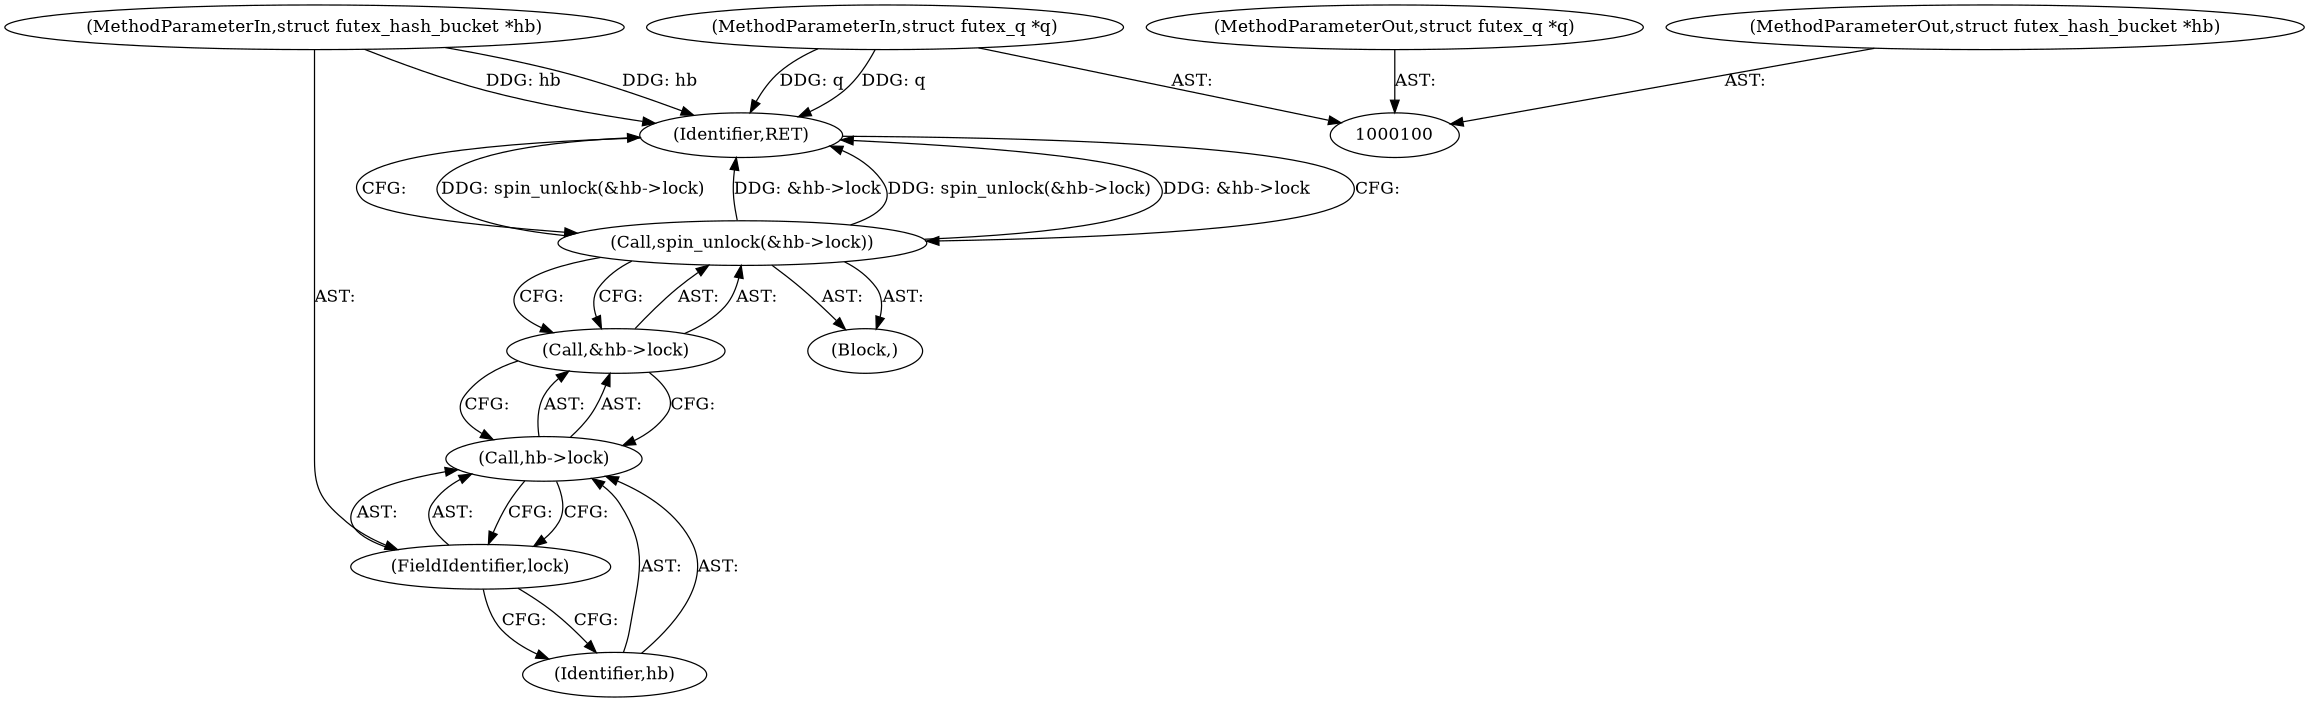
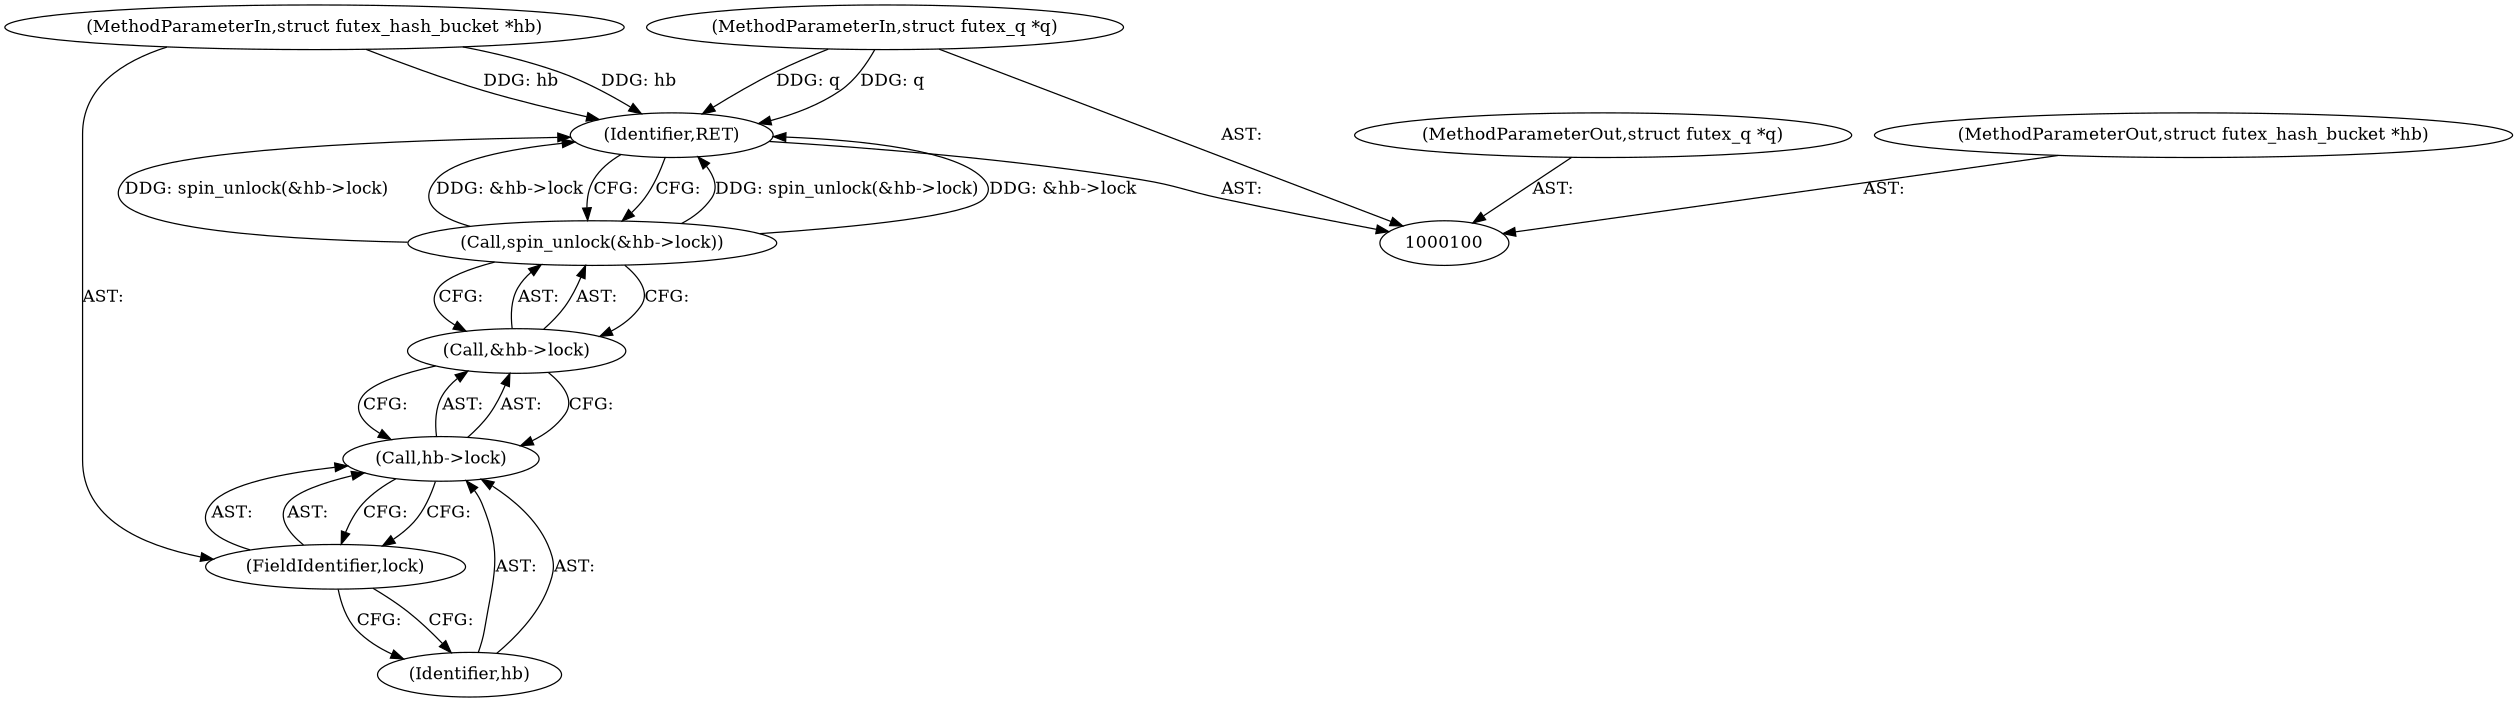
  digraph {
    n1 [label="(Identifier,RET)"]
    n2 [label="(Call,spin_unlock(&hb->lock))"]
    1000100
-   n4 [label="(Block,)"]
    n5 [label="(Call,&hb->lock)"]
    n6 [label="(MethodParameterIn,struct futex_q *q)"]
    n7 [label="(MethodParameterOut,struct futex_q *q)"]
    n8 [label="(MethodParameterIn,struct futex_hash_bucket *hb)"]
    n9 [label="(FieldIdentifier,lock)"]
    n10 [label="(MethodParameterOut,struct futex_hash_bucket *hb)"]
    n11 [label="(Call,hb->lock)"]
    n12 [label="(Identifier,hb)"]
    n1 -> n2 [label="CFG: "]
    n1 -> n2 [label="CFG: "]
+   n1 -> 1000100 [label="AST: "]
    n2 -> n1 [label="DDG: spin_unlock(&hb->lock)"]
    n2 -> n1 [label="DDG: &hb->lock"]
    n2 -> n1 [label="DDG: spin_unlock(&hb->lock)"]
    n2 -> n1 [label="DDG: &hb->lock"]
-   n2 -> n4 [label="AST: "]
-   n2 -> n4 [label="AST: "]
    n2 -> n5 [label="CFG: "]
    n2 -> n5 [label="CFG: "]
    n5 -> n2 [label="AST: "]
    n5 -> n2 [label="AST: "]
    n5 -> n11 [label="CFG: "]
    n5 -> n11 [label="CFG: "]
    n6 -> n1 [label="DDG: q"]
    n6 -> n1 [label="DDG: q"]
    n6 -> 1000100 [label="AST: "]
    n7 -> 1000100 [label="AST: "]
    n8 -> n1 [label="DDG: hb"]
    n8 -> n1 [label="DDG: hb"]
    n8 -> n9 [label="AST: "]
    n9 -> n11 [label="AST: "]
    n9 -> n11 [label="AST: "]
    n9 -> n12 [label="CFG: "]
    n9 -> n12 [label="CFG: "]
    n10 -> 1000100 [label="AST: "]
    n11 -> n5 [label="AST: "]
    n11 -> n5 [label="AST: "]
    n11 -> n9 [label="CFG: "]
    n11 -> n9 [label="CFG: "]
    n12 -> n11 [label="AST: "]
    n12 -> n11 [label="AST: "]
  }
